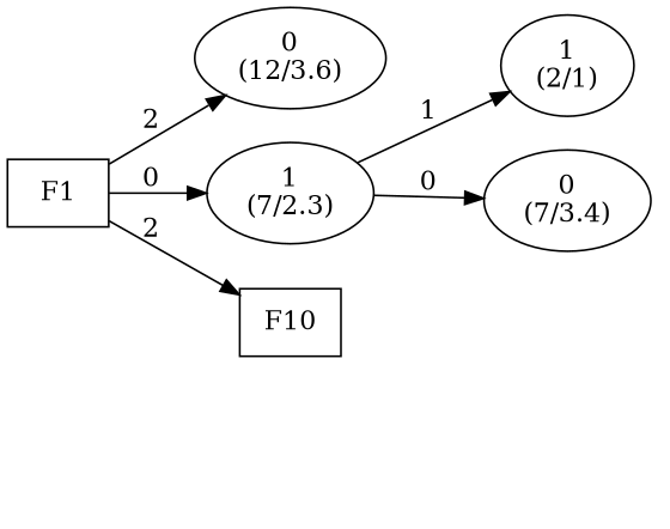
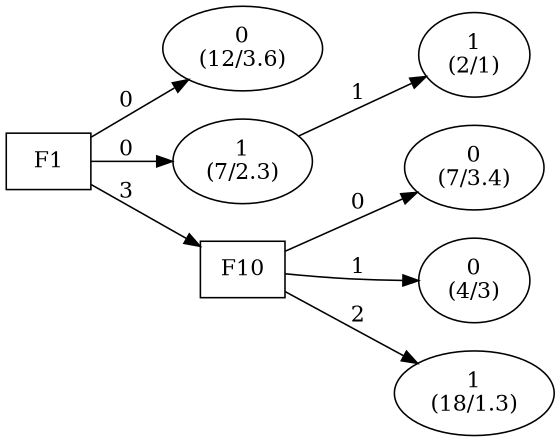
  digraph {
    rankdir=LR
    node [shape=ellipse]
    n1 [label="F1\n" shape=box]
    n2 [label="0\n(12/3.6)"]
    n3 [label="1\n(7/2.3)"]
    n4 [label="F10\n" shape=box]
    n5 [label="1\n(2/1)"]
    n6 [label="0\n(7/3.4)"]
-   n1 -> n2 [label=2]
+   n7 [label="0\n(4/3)"]
+   n8 [label="1\n(18/1.3)"]
+   n1 -> n2 [label=0]
    n1 -> n3 [label=0]
-   n1 -> n4 [label=2]
+   n1 -> n4 [label=3]
    n3 -> n5 [label=1]
-   n3 -> n6 [label=0]
+   n4 -> n6 [label=0]
+   n4 -> n7 [label=1]
+   n4 -> n8 [label=2]
  }
